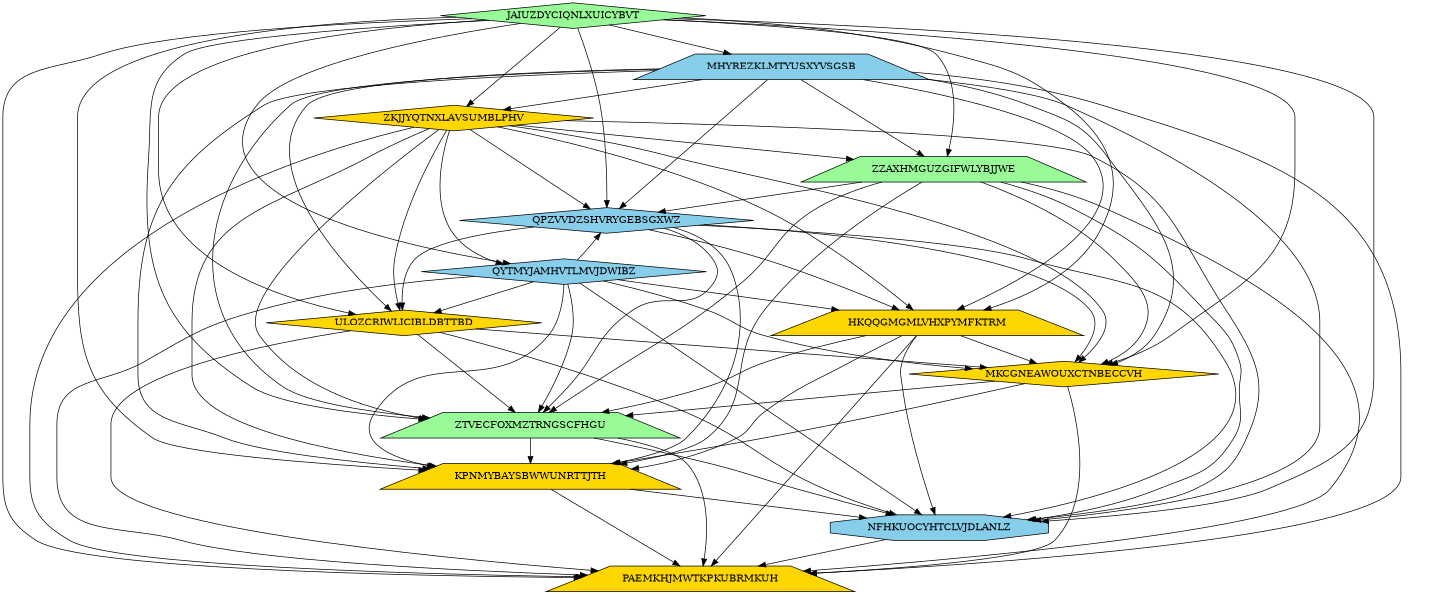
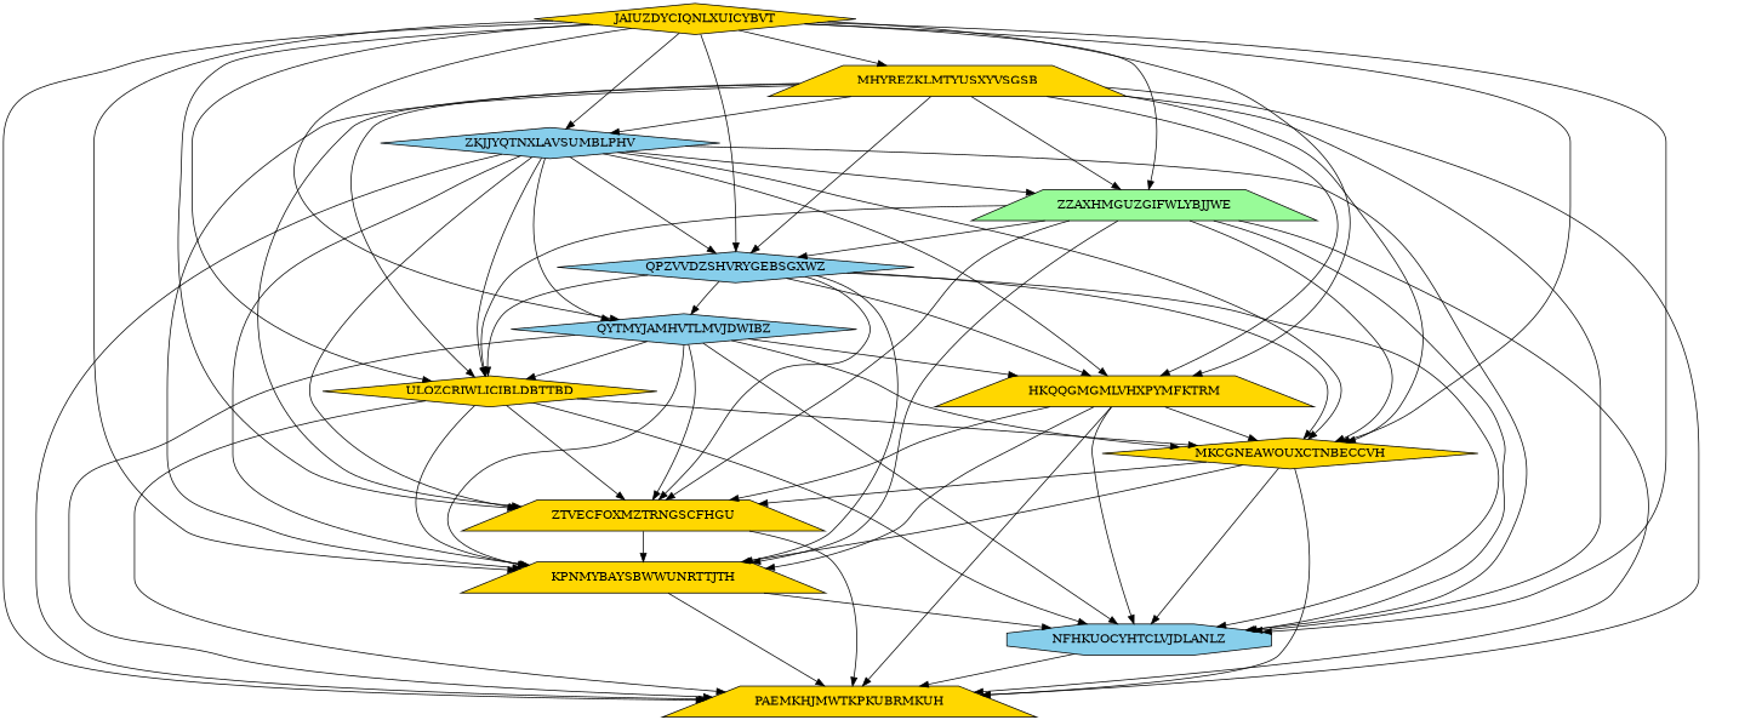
  digraph {
    node [Weight=16 fillcolor=gold shape=trapezium style=filled]
    edge [Weight=14]
-   MHYREZKLMTYUSXYVSGSB [fillcolor=skyblue]
-   JAIUZDYCIQNLXUICYBVT [Weight=17 fillcolor=palegreen shape=diamond]
-   ZKJJYQTNXLAVSUMBLPHV [Weight=15 shape=diamond]
+   MHYREZKLMTYUSXYVSGSB
+   JAIUZDYCIQNLXUICYBVT [Weight=17 shape=diamond]
+   ZKJJYQTNXLAVSUMBLPHV [Weight=15 fillcolor=skyblue shape=diamond]
    ZZAXHMGUZGIFWLYBJJWE [Weight=19 fillcolor=palegreen]
    QYTMYJAMHVTLMVJDWIBZ [Weight=17 fillcolor=skyblue shape=diamond]
    QPZVVDZSHVRYGEBSGXWZ [Weight=20 fillcolor=skyblue shape=diamond]
    HKQQGMGMLVHXPYMFKTRM [Weight=19]
    ULOZCRIWLICIBLDBTTBD [Weight=13 shape=diamond]
    MKCGNEAWOUXCTNBECCVH [shape=diamond]
-   ZTVECFOXMZTRNGSCFHGU [Weight=18 fillcolor=palegreen]
+   ZTVECFOXMZTRNGSCFHGU [Weight=18]
    KPNMYBAYSBWWUNRTTJTH [Weight=12]
    NFHKUOCYHTCLVJDLANLZ [Weight=18 fillcolor=skyblue shape=octagon]
    PAEMKHJMWTKPKUBRMKUH [Weight=14]
    MHYREZKLMTYUSXYVSGSB -> ZKJJYQTNXLAVSUMBLPHV [Weight=12]
    MHYREZKLMTYUSXYVSGSB -> ZZAXHMGUZGIFWLYBJJWE [Weight=18]
    MHYREZKLMTYUSXYVSGSB -> QPZVVDZSHVRYGEBSGXWZ [Weight=19]
    MHYREZKLMTYUSXYVSGSB -> HKQQGMGMLVHXPYMFKTRM
    MHYREZKLMTYUSXYVSGSB -> ULOZCRIWLICIBLDBTTBD [Weight=10]
    MHYREZKLMTYUSXYVSGSB -> MKCGNEAWOUXCTNBECCVH [Weight=18]
    MHYREZKLMTYUSXYVSGSB -> ZTVECFOXMZTRNGSCFHGU [Weight=17]
    MHYREZKLMTYUSXYVSGSB -> KPNMYBAYSBWWUNRTTJTH [Weight=11]
    MHYREZKLMTYUSXYVSGSB -> NFHKUOCYHTCLVJDLANLZ [Weight=16]
    MHYREZKLMTYUSXYVSGSB -> PAEMKHJMWTKPKUBRMKUH [Weight=18]
    JAIUZDYCIQNLXUICYBVT -> MHYREZKLMTYUSXYVSGSB
    JAIUZDYCIQNLXUICYBVT -> ZKJJYQTNXLAVSUMBLPHV [Weight=19]
    JAIUZDYCIQNLXUICYBVT -> ZZAXHMGUZGIFWLYBJJWE [Weight=16]
    JAIUZDYCIQNLXUICYBVT -> QYTMYJAMHVTLMVJDWIBZ
    JAIUZDYCIQNLXUICYBVT -> QPZVVDZSHVRYGEBSGXWZ [Weight=16]
    JAIUZDYCIQNLXUICYBVT -> HKQQGMGMLVHXPYMFKTRM [Weight=18]
    JAIUZDYCIQNLXUICYBVT -> ULOZCRIWLICIBLDBTTBD [Weight=19]
    JAIUZDYCIQNLXUICYBVT -> MKCGNEAWOUXCTNBECCVH [Weight=10]
    JAIUZDYCIQNLXUICYBVT -> ZTVECFOXMZTRNGSCFHGU
    JAIUZDYCIQNLXUICYBVT -> KPNMYBAYSBWWUNRTTJTH [Weight=13]
    JAIUZDYCIQNLXUICYBVT -> NFHKUOCYHTCLVJDLANLZ [Weight=20]
    JAIUZDYCIQNLXUICYBVT -> PAEMKHJMWTKPKUBRMKUH [Weight=17]
    ZKJJYQTNXLAVSUMBLPHV -> ZZAXHMGUZGIFWLYBJJWE [Weight=15]
    ZKJJYQTNXLAVSUMBLPHV -> QYTMYJAMHVTLMVJDWIBZ [Weight=15]
    ZKJJYQTNXLAVSUMBLPHV -> QPZVVDZSHVRYGEBSGXWZ [Weight=10]
    ZKJJYQTNXLAVSUMBLPHV -> HKQQGMGMLVHXPYMFKTRM [Weight=20]
    ZKJJYQTNXLAVSUMBLPHV -> ULOZCRIWLICIBLDBTTBD [Weight=15]
    ZKJJYQTNXLAVSUMBLPHV -> MKCGNEAWOUXCTNBECCVH [Weight=19]
    ZKJJYQTNXLAVSUMBLPHV -> ZTVECFOXMZTRNGSCFHGU [Weight=11]
    ZKJJYQTNXLAVSUMBLPHV -> KPNMYBAYSBWWUNRTTJTH [Weight=10]
    ZKJJYQTNXLAVSUMBLPHV -> NFHKUOCYHTCLVJDLANLZ [Weight=15]
    ZKJJYQTNXLAVSUMBLPHV -> PAEMKHJMWTKPKUBRMKUH [Weight=15]
    ZZAXHMGUZGIFWLYBJJWE -> QPZVVDZSHVRYGEBSGXWZ [Weight=19]
+   ZZAXHMGUZGIFWLYBJJWE -> ULOZCRIWLICIBLDBTTBD [Weight=13]
    ZZAXHMGUZGIFWLYBJJWE -> MKCGNEAWOUXCTNBECCVH [Weight=15]
    ZZAXHMGUZGIFWLYBJJWE -> ZTVECFOXMZTRNGSCFHGU
    ZZAXHMGUZGIFWLYBJJWE -> KPNMYBAYSBWWUNRTTJTH [Weight=18]
    ZZAXHMGUZGIFWLYBJJWE -> NFHKUOCYHTCLVJDLANLZ [Weight=12]
    ZZAXHMGUZGIFWLYBJJWE -> PAEMKHJMWTKPKUBRMKUH [Weight=17]
-   QYTMYJAMHVTLMVJDWIBZ -> QPZVVDZSHVRYGEBSGXWZ [Weight=12]
+   QPZVVDZSHVRYGEBSGXWZ -> QYTMYJAMHVTLMVJDWIBZ [Weight=12]
    QYTMYJAMHVTLMVJDWIBZ -> HKQQGMGMLVHXPYMFKTRM [Weight=11]
    QYTMYJAMHVTLMVJDWIBZ -> ULOZCRIWLICIBLDBTTBD [Weight=13]
    QYTMYJAMHVTLMVJDWIBZ -> MKCGNEAWOUXCTNBECCVH
    QYTMYJAMHVTLMVJDWIBZ -> ZTVECFOXMZTRNGSCFHGU [Weight=18]
    QYTMYJAMHVTLMVJDWIBZ -> KPNMYBAYSBWWUNRTTJTH [Weight=19]
    QYTMYJAMHVTLMVJDWIBZ -> NFHKUOCYHTCLVJDLANLZ [Weight=19]
    QYTMYJAMHVTLMVJDWIBZ -> PAEMKHJMWTKPKUBRMKUH [Weight=13]
    QPZVVDZSHVRYGEBSGXWZ -> HKQQGMGMLVHXPYMFKTRM
    QPZVVDZSHVRYGEBSGXWZ -> ULOZCRIWLICIBLDBTTBD [Weight=18]
    QPZVVDZSHVRYGEBSGXWZ -> MKCGNEAWOUXCTNBECCVH [Weight=17]
    QPZVVDZSHVRYGEBSGXWZ -> ZTVECFOXMZTRNGSCFHGU [Weight=10]
    QPZVVDZSHVRYGEBSGXWZ -> KPNMYBAYSBWWUNRTTJTH [Weight=13]
    QPZVVDZSHVRYGEBSGXWZ -> NFHKUOCYHTCLVJDLANLZ [Weight=19]
    HKQQGMGMLVHXPYMFKTRM -> MKCGNEAWOUXCTNBECCVH [Weight=20]
    HKQQGMGMLVHXPYMFKTRM -> ZTVECFOXMZTRNGSCFHGU [Weight=20]
    HKQQGMGMLVHXPYMFKTRM -> KPNMYBAYSBWWUNRTTJTH [Weight=11]
    HKQQGMGMLVHXPYMFKTRM -> NFHKUOCYHTCLVJDLANLZ [Weight=20]
    HKQQGMGMLVHXPYMFKTRM -> PAEMKHJMWTKPKUBRMKUH
    ULOZCRIWLICIBLDBTTBD -> MKCGNEAWOUXCTNBECCVH [Weight=15]
    ULOZCRIWLICIBLDBTTBD -> ZTVECFOXMZTRNGSCFHGU [Weight=18]
+   ULOZCRIWLICIBLDBTTBD -> KPNMYBAYSBWWUNRTTJTH [Weight=10]
    ULOZCRIWLICIBLDBTTBD -> NFHKUOCYHTCLVJDLANLZ
    ULOZCRIWLICIBLDBTTBD -> PAEMKHJMWTKPKUBRMKUH [Weight=10]
    MKCGNEAWOUXCTNBECCVH -> ZTVECFOXMZTRNGSCFHGU
    MKCGNEAWOUXCTNBECCVH -> KPNMYBAYSBWWUNRTTJTH [Weight=15]
    MKCGNEAWOUXCTNBECCVH -> PAEMKHJMWTKPKUBRMKUH [Weight=20]
    ZTVECFOXMZTRNGSCFHGU -> KPNMYBAYSBWWUNRTTJTH [Weight=17]
-   ZTVECFOXMZTRNGSCFHGU -> NFHKUOCYHTCLVJDLANLZ [Weight=13]
+   MKCGNEAWOUXCTNBECCVH -> NFHKUOCYHTCLVJDLANLZ [Weight=13]
    ZTVECFOXMZTRNGSCFHGU -> PAEMKHJMWTKPKUBRMKUH [Weight=11]
    KPNMYBAYSBWWUNRTTJTH -> NFHKUOCYHTCLVJDLANLZ [Weight=20]
    KPNMYBAYSBWWUNRTTJTH -> PAEMKHJMWTKPKUBRMKUH [Weight=20]
    NFHKUOCYHTCLVJDLANLZ -> PAEMKHJMWTKPKUBRMKUH [Weight=13]
  }
